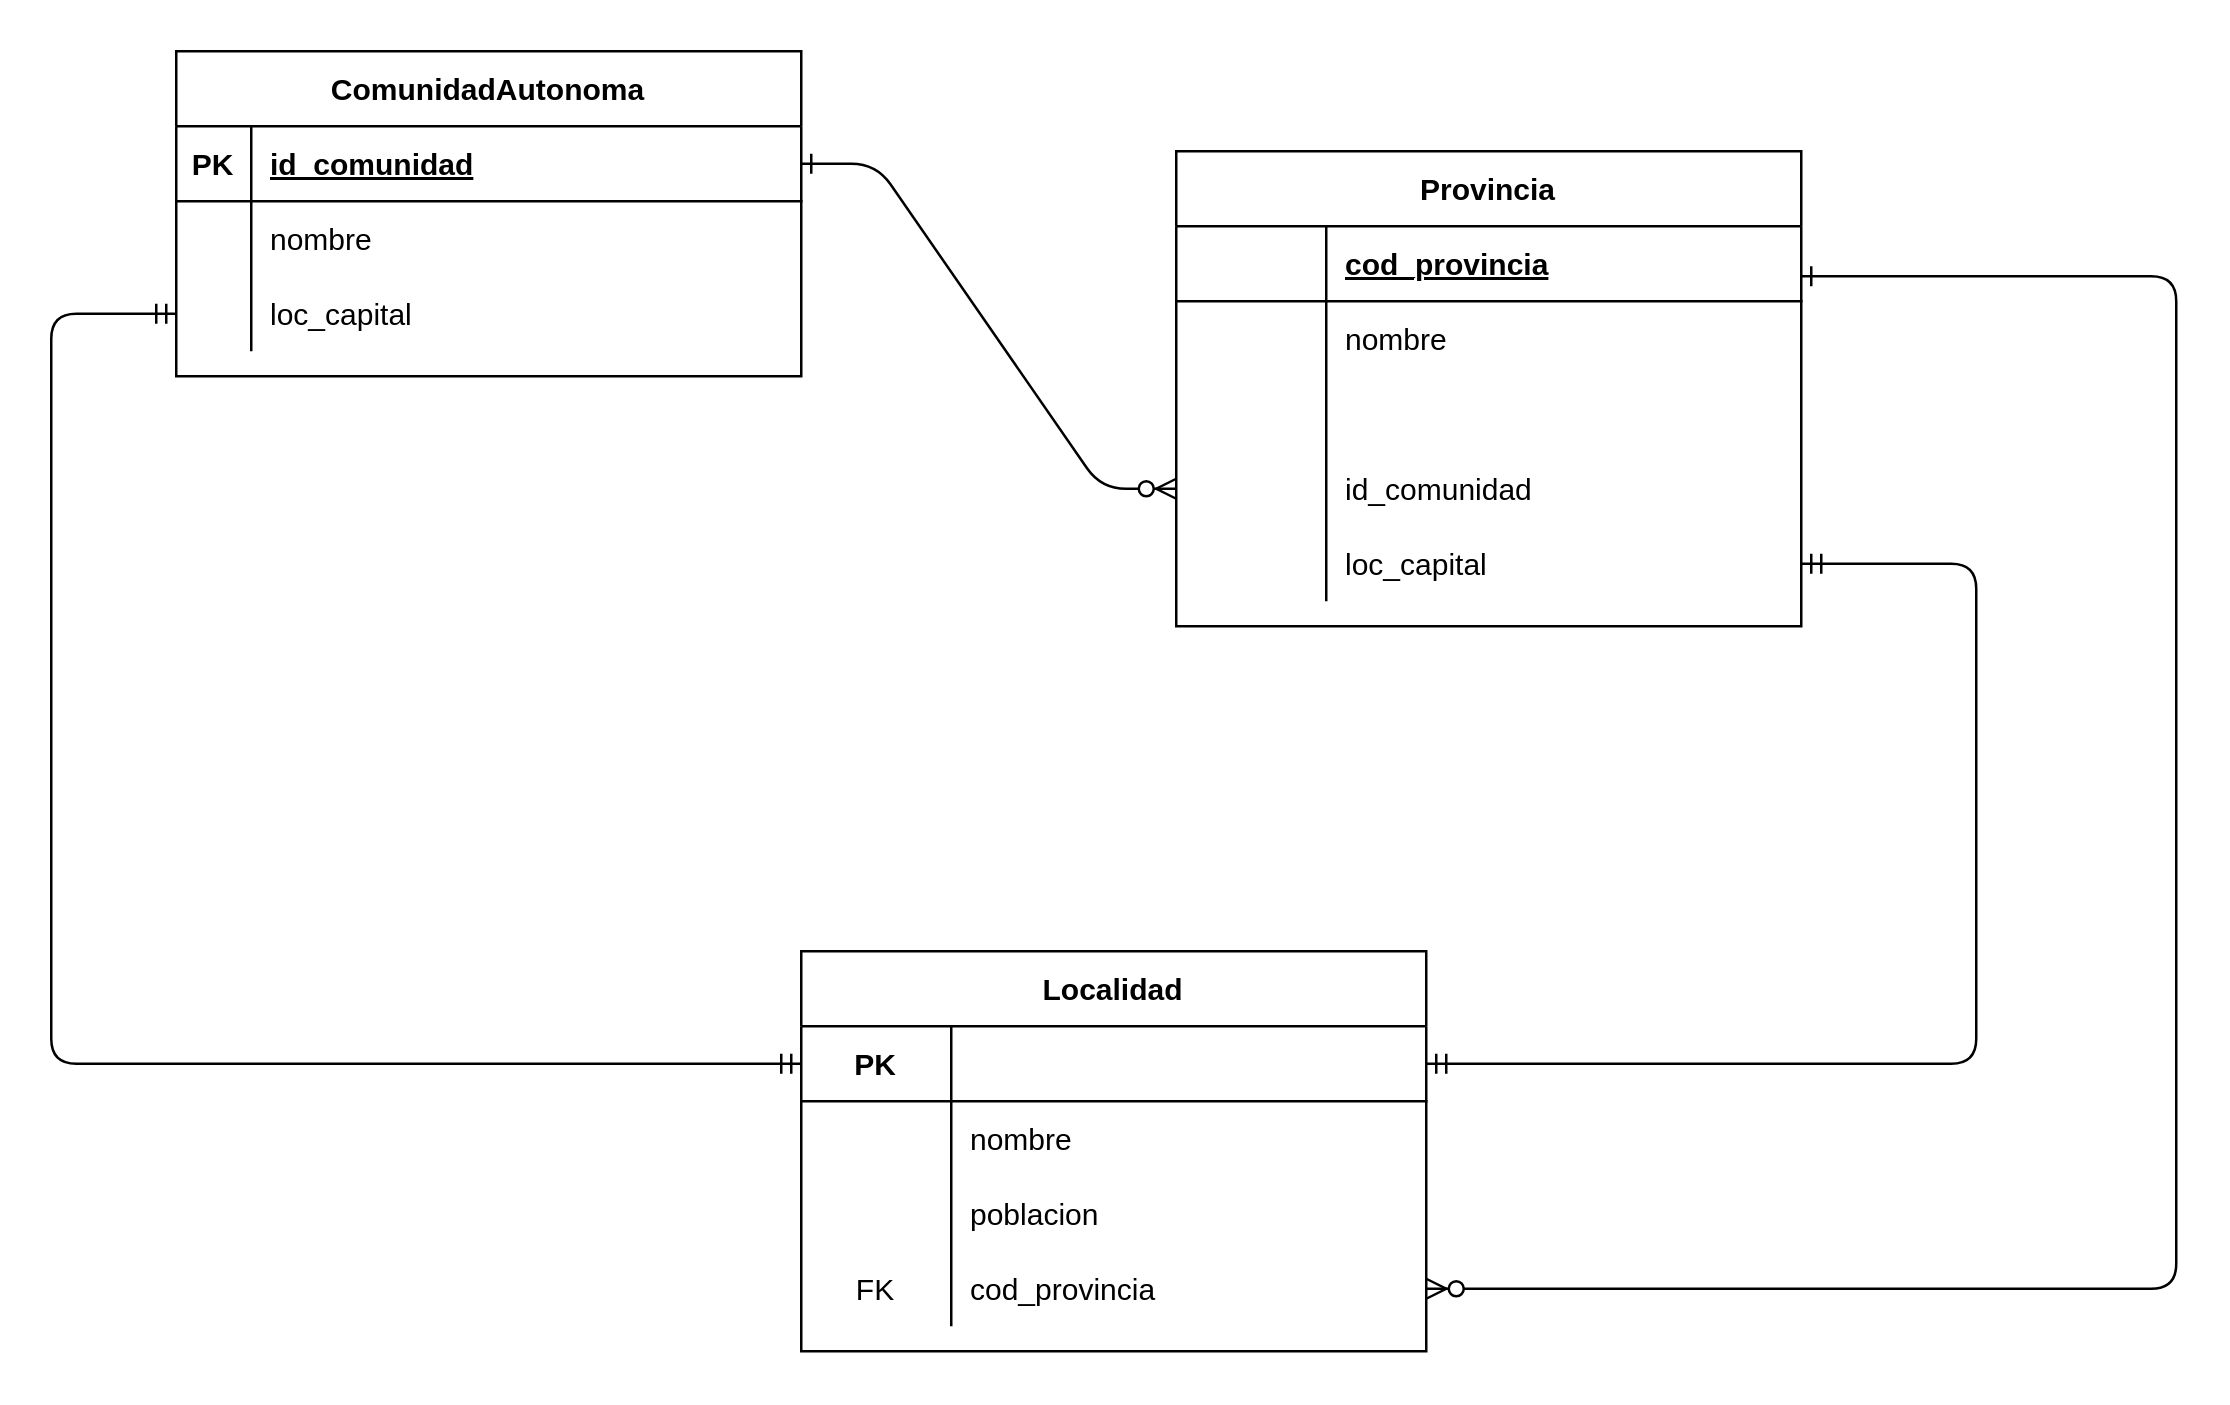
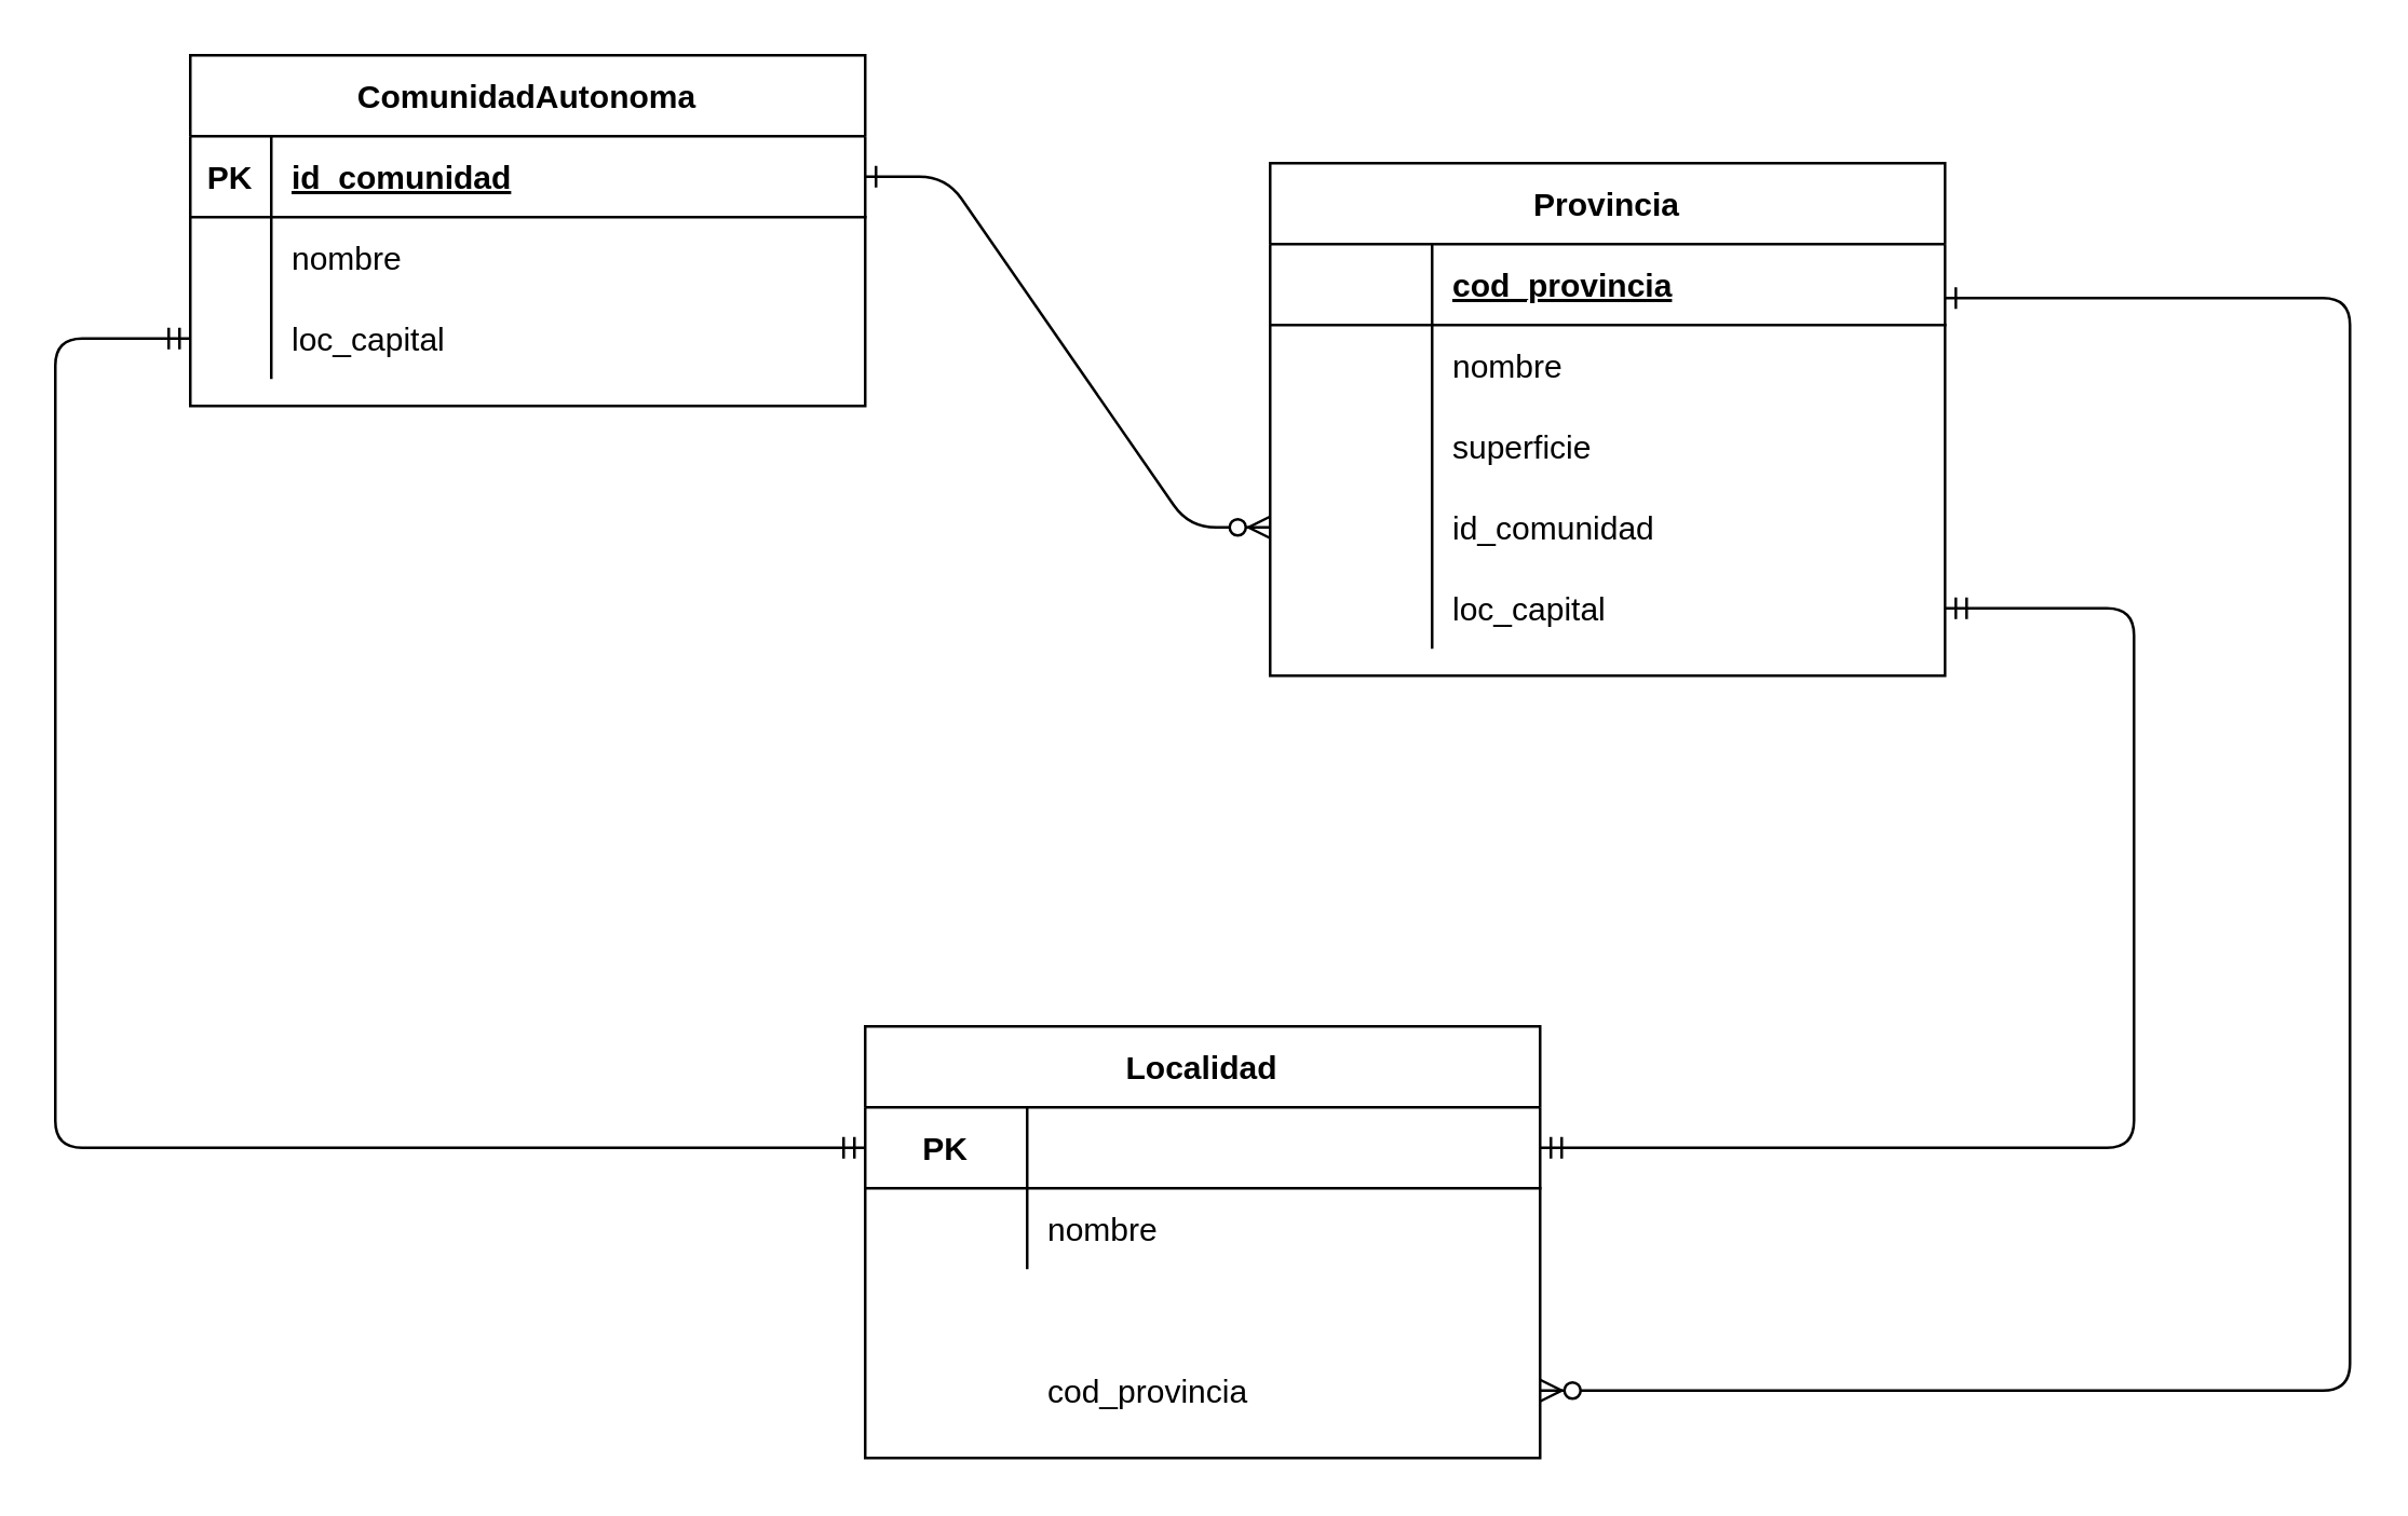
  <mxCell id="0" />
  <mxCell id="1" parent="0" />
  <mxCell id="2" value="" style="edgeStyle=entityRelationEdgeStyle;endArrow=ERzeroToMany;startArrow=ERone;endFill=1;startFill=0;entryX=0;entryY=0.5;entryDx=0;entryDy=0;" parent="1" source="31" target="12" edge="1"><mxGeometry width="100" height="100" relative="1" as="geometry"><mxPoint x="330" y="670" as="sourcePoint" /><mxPoint x="450" y="145" as="targetPoint" /></mxGeometry></mxCell>
  <mxCell id="3" value="Provincia" style="shape=table;startSize=30;container=1;collapsible=1;childLayout=tableLayout;fixedRows=1;rowLines=0;fontStyle=1;align=center;resizeLast=1;" parent="1" vertex="1"><mxGeometry x="470" y="60" width="250" height="190" as="geometry" /></mxCell>
  <mxCell id="4" value="" style="shape=partialRectangle;collapsible=0;dropTarget=0;pointerEvents=0;fillColor=none;points=[[0,0.5],[1,0.5]];portConstraint=eastwest;top=0;left=0;right=0;bottom=1;" parent="3" vertex="1"><mxGeometry y="30" width="250" height="30" as="geometry" /></mxCell>
  <mxCell id="5" value="cod_provincia" style="shape=partialRectangle;overflow=hidden;connectable=0;fillColor=none;top=0;left=0;bottom=0;right=0;align=left;spacingLeft=6;fontStyle=5;" parent="4" vertex="1"><mxGeometry x="60" width="190" height="30" as="geometry" /></mxCell>
  <mxCell id="6" value="" style="shape=partialRectangle;collapsible=0;dropTarget=0;pointerEvents=0;fillColor=none;points=[[0,0.5],[1,0.5]];portConstraint=eastwest;top=0;left=0;right=0;bottom=0;" parent="3" vertex="1"><mxGeometry y="60" width="250" height="30" as="geometry" /></mxCell>
  <mxCell id="7" value="" style="shape=partialRectangle;overflow=hidden;connectable=0;fillColor=none;top=0;left=0;bottom=0;right=0;" parent="6" vertex="1"><mxGeometry width="60" height="30" as="geometry" /></mxCell>
  <mxCell id="8" value="nombre" style="shape=partialRectangle;overflow=hidden;connectable=0;fillColor=none;top=0;left=0;bottom=0;right=0;align=left;spacingLeft=6;" parent="6" vertex="1"><mxGeometry x="60" width="190" height="30" as="geometry" /></mxCell>
  <mxCell id="9" value="" style="shape=partialRectangle;collapsible=0;dropTarget=0;pointerEvents=0;fillColor=none;points=[[0,0.5],[1,0.5]];portConstraint=eastwest;top=0;left=0;right=0;bottom=0;" parent="3" vertex="1"><mxGeometry y="90" width="250" height="30" as="geometry" /></mxCell>
  <mxCell id="10" value="" style="shape=partialRectangle;overflow=hidden;connectable=0;fillColor=none;top=0;left=0;bottom=0;right=0;" parent="9" vertex="1"><mxGeometry width="60" height="30" as="geometry" /></mxCell>
+ <mxCell id="11" value="superficie" style="shape=partialRectangle;overflow=hidden;connectable=0;fillColor=none;top=0;left=0;bottom=0;right=0;align=left;spacingLeft=6;" parent="9" vertex="1"><mxGeometry x="60" width="190" height="30" as="geometry" /></mxCell>
  <mxCell id="12" value="" style="shape=partialRectangle;collapsible=0;dropTarget=0;pointerEvents=0;fillColor=none;points=[[0,0.5],[1,0.5]];portConstraint=eastwest;top=0;left=0;right=0;bottom=0;" vertex="1" parent="3"><mxGeometry y="120" width="250" height="30" as="geometry" /></mxCell>
  <mxCell id="13" value="" style="shape=partialRectangle;overflow=hidden;connectable=0;fillColor=none;top=0;left=0;bottom=0;right=0;" vertex="1" parent="12"><mxGeometry width="60" height="30" as="geometry" /></mxCell>
  <mxCell id="14" value="id_comunidad" style="shape=partialRectangle;overflow=hidden;connectable=0;fillColor=none;top=0;left=0;bottom=0;right=0;align=left;spacingLeft=6;" vertex="1" parent="12"><mxGeometry x="60" width="190" height="30" as="geometry" /></mxCell>
  <mxCell id="15" value="" style="shape=partialRectangle;collapsible=0;dropTarget=0;pointerEvents=0;fillColor=none;points=[[0,0.5],[1,0.5]];portConstraint=eastwest;top=0;left=0;right=0;bottom=0;" vertex="1" parent="3"><mxGeometry y="150" width="250" height="30" as="geometry" /></mxCell>
  <mxCell id="16" value="" style="shape=partialRectangle;overflow=hidden;connectable=0;fillColor=none;top=0;left=0;bottom=0;right=0;" vertex="1" parent="15"><mxGeometry width="60" height="30" as="geometry" /></mxCell>
  <mxCell id="17" value="loc_capital" style="shape=partialRectangle;overflow=hidden;connectable=0;fillColor=none;top=0;left=0;bottom=0;right=0;align=left;spacingLeft=6;" vertex="1" parent="15"><mxGeometry x="60" width="190" height="30" as="geometry" /></mxCell>
  <mxCell id="18" value="Localidad" style="shape=table;startSize=30;container=1;collapsible=1;childLayout=tableLayout;fixedRows=1;rowLines=0;fontStyle=1;align=center;resizeLast=1;" parent="1" vertex="1"><mxGeometry x="320" y="380" width="250" height="160" as="geometry" /></mxCell>
  <mxCell id="19" value="" style="shape=partialRectangle;collapsible=0;dropTarget=0;pointerEvents=0;fillColor=none;points=[[0,0.5],[1,0.5]];portConstraint=eastwest;top=0;left=0;right=0;bottom=1;" parent="18" vertex="1"><mxGeometry y="30" width="250" height="30" as="geometry" /></mxCell>
  <mxCell id="20" value="PK" style="shape=partialRectangle;overflow=hidden;connectable=0;fillColor=none;top=0;left=0;bottom=0;right=0;fontStyle=1;" parent="19" vertex="1"><mxGeometry width="60" height="30" as="geometry" /></mxCell>
  <mxCell id="21" value="" style="shape=partialRectangle;collapsible=0;dropTarget=0;pointerEvents=0;fillColor=none;points=[[0,0.5],[1,0.5]];portConstraint=eastwest;top=0;left=0;right=0;bottom=0;" parent="18" vertex="1"><mxGeometry y="60" width="250" height="30" as="geometry" /></mxCell>
  <mxCell id="22" value="" style="shape=partialRectangle;overflow=hidden;connectable=0;fillColor=none;top=0;left=0;bottom=0;right=0;" parent="21" vertex="1"><mxGeometry width="60" height="30" as="geometry" /></mxCell>
  <mxCell id="23" value="nombre" style="shape=partialRectangle;overflow=hidden;connectable=0;fillColor=none;top=0;left=0;bottom=0;right=0;align=left;spacingLeft=6;" parent="21" vertex="1"><mxGeometry x="60" width="190" height="30" as="geometry" /></mxCell>
  <mxCell id="24" value="" style="shape=partialRectangle;collapsible=0;dropTarget=0;pointerEvents=0;fillColor=none;points=[[0,0.5],[1,0.5]];portConstraint=eastwest;top=0;left=0;right=0;bottom=0;" parent="18" vertex="1"><mxGeometry y="90" width="250" height="30" as="geometry" /></mxCell>
  <mxCell id="25" value="" style="shape=partialRectangle;overflow=hidden;connectable=0;fillColor=none;top=0;left=0;bottom=0;right=0;" parent="24" vertex="1"><mxGeometry width="60" height="30" as="geometry" /></mxCell>
- <mxCell id="26" value="poblacion" style="shape=partialRectangle;overflow=hidden;connectable=0;fillColor=none;top=0;left=0;bottom=0;right=0;align=left;spacingLeft=6;" parent="24" vertex="1"><mxGeometry x="60" width="190" height="30" as="geometry" /></mxCell>
  <mxCell id="27" value="" style="shape=partialRectangle;collapsible=0;dropTarget=0;pointerEvents=0;fillColor=none;points=[[0,0.5],[1,0.5]];portConstraint=eastwest;top=0;left=0;right=0;bottom=0;" vertex="1" parent="18"><mxGeometry y="120" width="250" height="30" as="geometry" /></mxCell>
- <mxCell id="28" value="FK" style="shape=partialRectangle;overflow=hidden;connectable=0;fillColor=none;top=0;left=0;bottom=0;right=0;" vertex="1" parent="27"><mxGeometry width="60" height="30" as="geometry" /></mxCell>
  <mxCell id="29" value="cod_provincia" style="shape=partialRectangle;overflow=hidden;connectable=0;fillColor=none;top=0;left=0;bottom=0;right=0;align=left;spacingLeft=6;" vertex="1" parent="27"><mxGeometry x="60" width="190" height="30" as="geometry" /></mxCell>
  <mxCell id="30" value="ComunidadAutonoma" style="shape=table;startSize=30;container=1;collapsible=1;childLayout=tableLayout;fixedRows=1;rowLines=0;fontStyle=1;align=center;resizeLast=1;" parent="1" vertex="1"><mxGeometry x="70" y="20" width="250" height="130" as="geometry" /></mxCell>
  <mxCell id="31" value="" style="shape=partialRectangle;collapsible=0;dropTarget=0;pointerEvents=0;fillColor=none;points=[[0,0.5],[1,0.5]];portConstraint=eastwest;top=0;left=0;right=0;bottom=1;" parent="30" vertex="1"><mxGeometry y="30" width="250" height="30" as="geometry" /></mxCell>
  <mxCell id="32" value="PK" style="shape=partialRectangle;overflow=hidden;connectable=0;fillColor=none;top=0;left=0;bottom=0;right=0;fontStyle=1;" parent="31" vertex="1"><mxGeometry width="30" height="30" as="geometry" /></mxCell>
  <mxCell id="33" value="id_comunidad" style="shape=partialRectangle;overflow=hidden;connectable=0;fillColor=none;top=0;left=0;bottom=0;right=0;align=left;spacingLeft=6;fontStyle=5;" parent="31" vertex="1"><mxGeometry x="30" width="220" height="30" as="geometry" /></mxCell>
  <mxCell id="34" value="" style="shape=partialRectangle;collapsible=0;dropTarget=0;pointerEvents=0;fillColor=none;points=[[0,0.5],[1,0.5]];portConstraint=eastwest;top=0;left=0;right=0;bottom=0;" parent="30" vertex="1"><mxGeometry y="60" width="250" height="30" as="geometry" /></mxCell>
  <mxCell id="35" value="" style="shape=partialRectangle;overflow=hidden;connectable=0;fillColor=none;top=0;left=0;bottom=0;right=0;" parent="34" vertex="1"><mxGeometry width="30" height="30" as="geometry" /></mxCell>
  <mxCell id="36" value="nombre" style="shape=partialRectangle;overflow=hidden;connectable=0;fillColor=none;top=0;left=0;bottom=0;right=0;align=left;spacingLeft=6;" parent="34" vertex="1"><mxGeometry x="30" width="220" height="30" as="geometry" /></mxCell>
  <mxCell id="37" value="" style="shape=partialRectangle;collapsible=0;dropTarget=0;pointerEvents=0;fillColor=none;points=[[0,0.5],[1,0.5]];portConstraint=eastwest;top=0;left=0;right=0;bottom=0;" vertex="1" parent="30"><mxGeometry y="90" width="250" height="30" as="geometry" /></mxCell>
  <mxCell id="38" value="" style="shape=partialRectangle;overflow=hidden;connectable=0;fillColor=none;top=0;left=0;bottom=0;right=0;" vertex="1" parent="37"><mxGeometry width="30" height="30" as="geometry" /></mxCell>
  <mxCell id="39" value="loc_capital" style="shape=partialRectangle;overflow=hidden;connectable=0;fillColor=none;top=0;left=0;bottom=0;right=0;align=left;spacingLeft=6;" vertex="1" parent="37"><mxGeometry x="30" width="220" height="30" as="geometry" /></mxCell>
  <mxCell id="40" value="" style="edgeStyle=orthogonalEdgeStyle;endArrow=ERzeroToMany;startArrow=ERone;endFill=1;startFill=0;" parent="1" target="27" edge="1"><mxGeometry width="100" height="100" relative="1" as="geometry"><mxPoint x="720" y="110" as="sourcePoint" /><mxPoint x="320" y="455" as="targetPoint" /><Array as="points"><mxPoint x="870" y="110" /><mxPoint x="870" y="515" /></Array></mxGeometry></mxCell>
  <mxCell id="41" value="" style="edgeStyle=orthogonalEdgeStyle;fontSize=12;html=1;endArrow=ERmandOne;startArrow=ERmandOne;entryX=1;entryY=0.5;entryDx=0;entryDy=0;" edge="1" parent="1" source="19" target="15"><mxGeometry width="100" height="100" relative="1" as="geometry"><mxPoint x="410" y="360" as="sourcePoint" /><mxPoint x="510" y="260" as="targetPoint" /><Array as="points"><mxPoint x="790" y="425" /><mxPoint x="790" y="225" /></Array></mxGeometry></mxCell>
  <mxCell id="42" value="" style="edgeStyle=orthogonalEdgeStyle;fontSize=12;html=1;endArrow=ERmandOne;startArrow=ERmandOne;entryX=0;entryY=0.5;entryDx=0;entryDy=0;exitX=0;exitY=0.5;exitDx=0;exitDy=0;" edge="1" parent="1" source="19" target="37"><mxGeometry width="100" height="100" relative="1" as="geometry"><mxPoint x="580" y="435" as="sourcePoint" /><mxPoint x="730" y="235" as="targetPoint" /><Array as="points"><mxPoint x="20" y="425" /><mxPoint x="20" y="125" /></Array></mxGeometry></mxCell>
